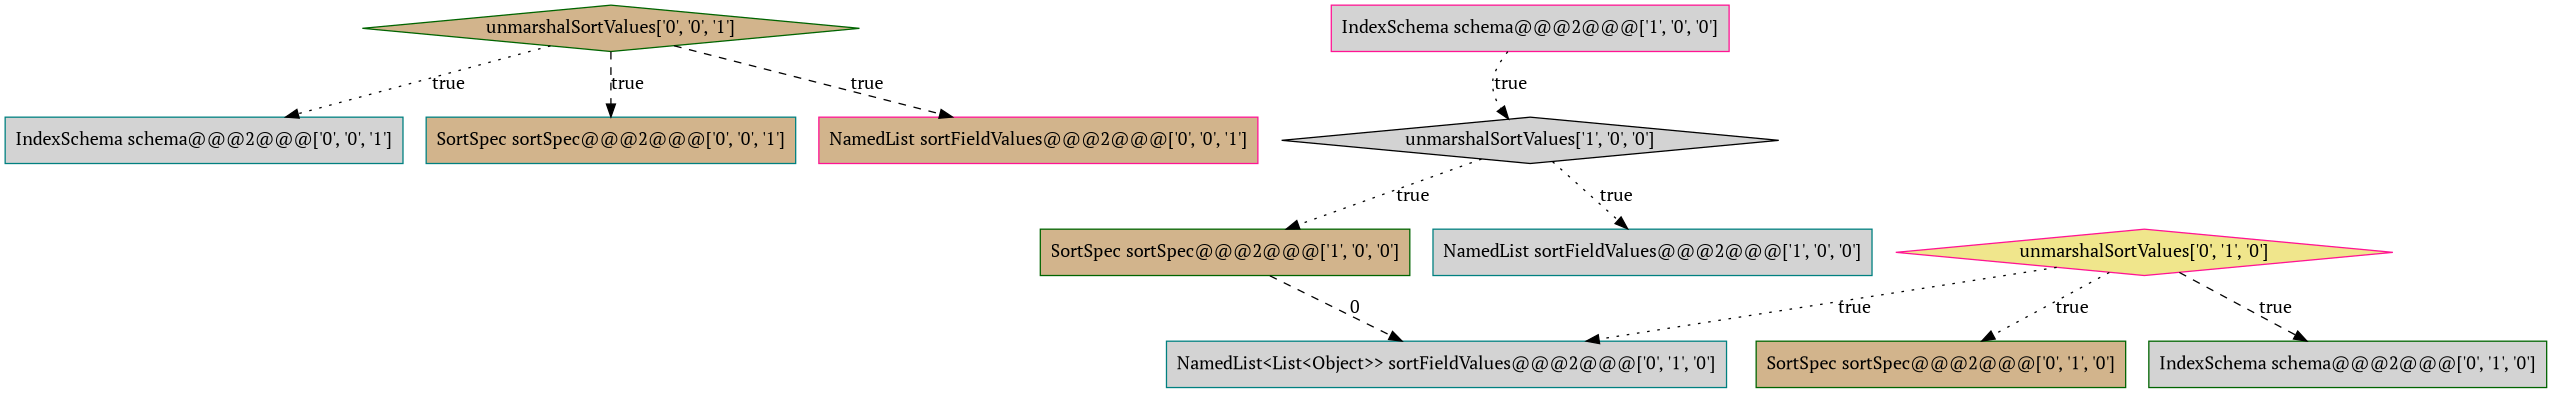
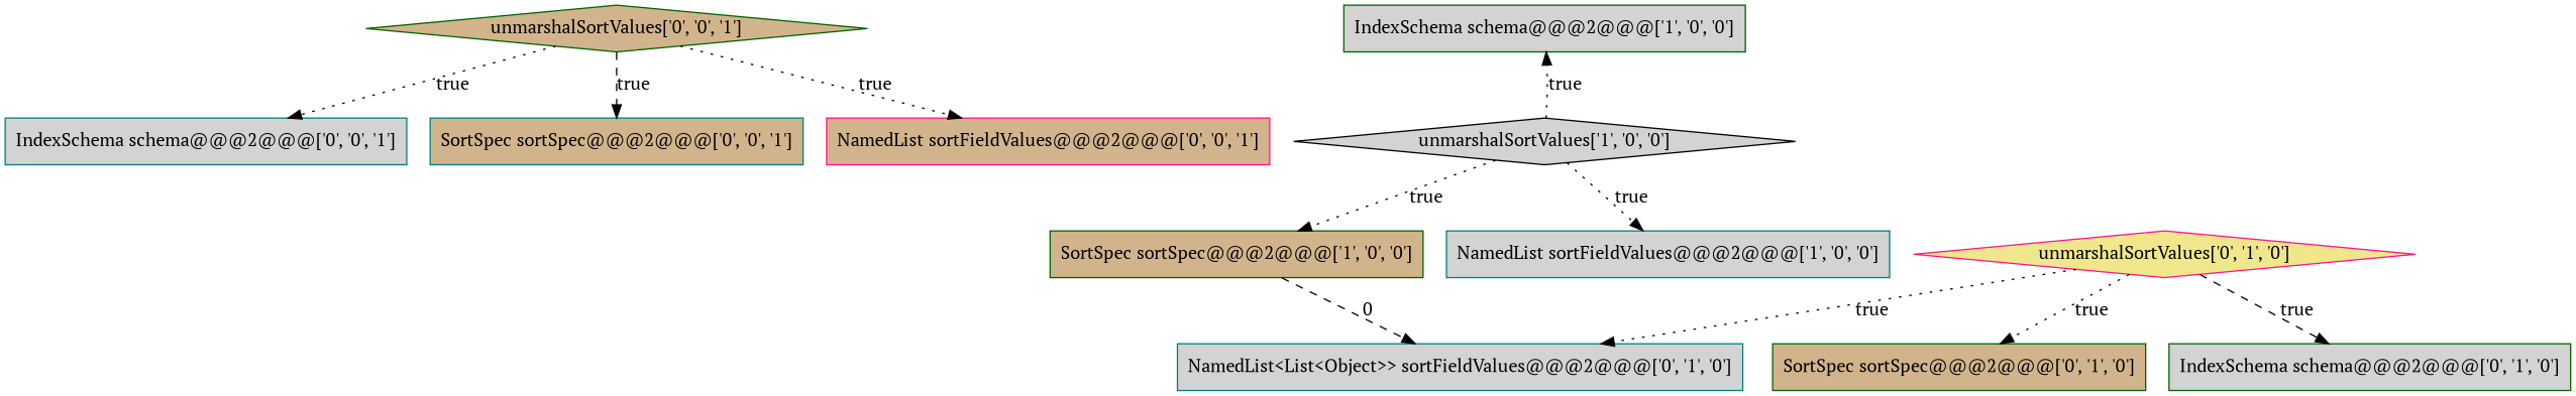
  digraph {
    fontname="PT Serif"
    node [color=teal fillcolor=lightgrey fontname="PT Serif" shape=box style=filled]
    edge [fontname="PT Serif" style=dotted]
    n1 [label="IndexSchema schema@@@2@@@['0', '0', '1']"]
-   n2 [color=deeppink label="IndexSchema schema@@@2@@@['1', '0', '0']"]
+   n2 [color=darkgreen label="IndexSchema schema@@@2@@@['1', '0', '0']"]
    n3 [color=darkgreen fillcolor=tan label="SortSpec sortSpec@@@2@@@['0', '1', '0']"]
    n4 [color=deeppink fillcolor=khaki label="unmarshalSortValues['0', '1', '0']" shape=diamond]
    n5 [color=darkgreen label="IndexSchema schema@@@2@@@['0', '1', '0']"]
    n6 [label="NamedList<List<Object>> sortFieldValues@@@2@@@['0', '1', '0']"]
    n7 [color=black label="unmarshalSortValues['1', '0', '0']" shape=diamond]
    n8 [color=darkgreen fillcolor=tan label="SortSpec sortSpec@@@2@@@['1', '0', '0']"]
    n9 [label="NamedList sortFieldValues@@@2@@@['1', '0', '0']"]
    n10 [fillcolor=tan label="SortSpec sortSpec@@@2@@@['0', '0', '1']"]
    n11 [color=darkgreen fillcolor=tan label="unmarshalSortValues['0', '0', '1']" shape=diamond]
    n12 [color=deeppink fillcolor=tan label="NamedList sortFieldValues@@@2@@@['0', '0', '1']"]
    n4 -> n3 [label=true]
    n4 -> n5 [label=true style=dashed]
    n4 -> n6 [label=true]
-   n2 -> n7 [label=true]
+   n7 -> n2 [label=true]
    n7 -> n8 [label=true]
    n7 -> n9 [label=true]
    n8 -> n6 [label=0 style=dashed]
    n11 -> n1 [label=true]
    n11 -> n10 [label=true style=dashed]
-   n11 -> n12 [label=true style=dashed]
+   n11 -> n12 [label=true]
  }
